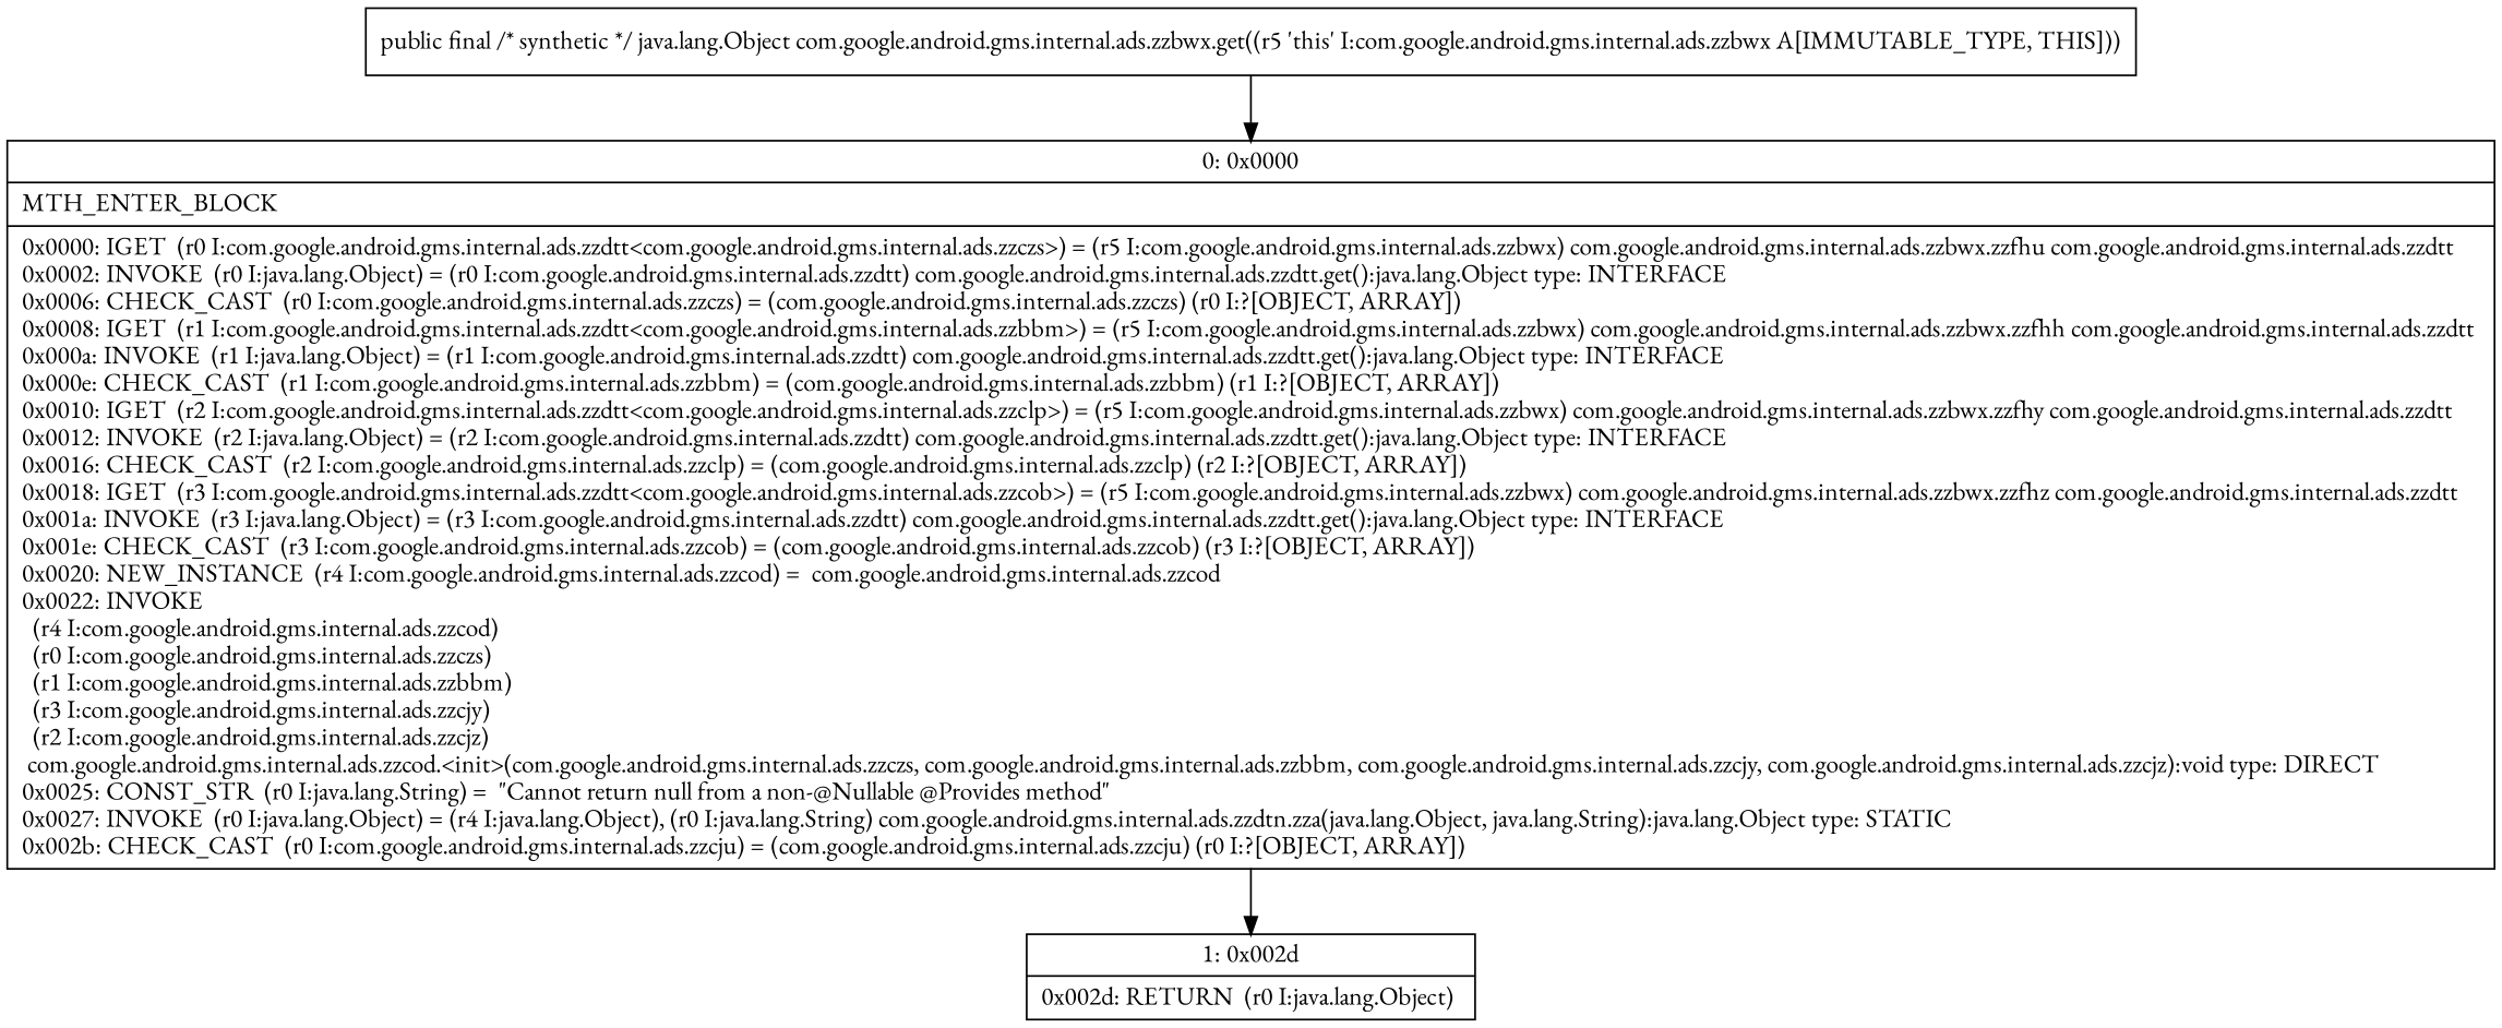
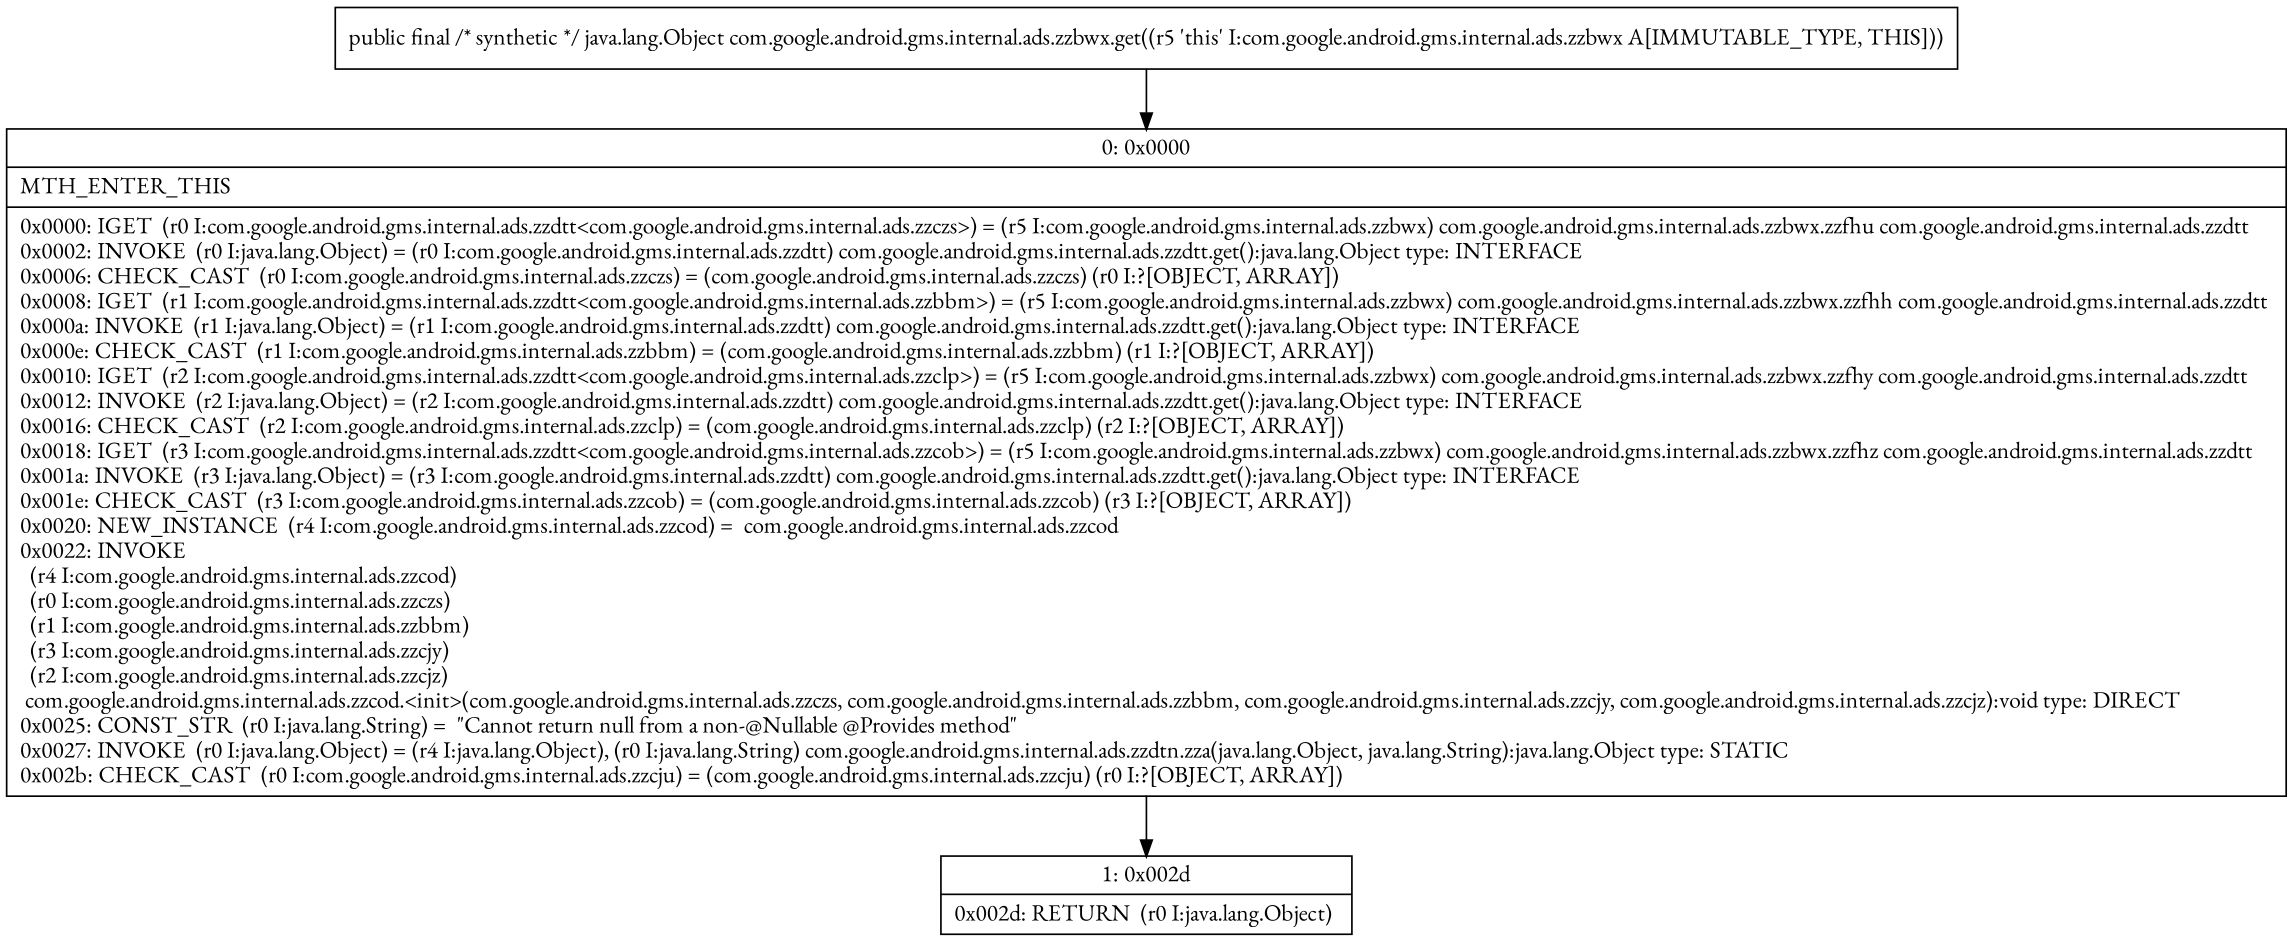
  digraph {
    fontname="EB Garamond"
    node [shape=record fontname="EB Garamond"]
    edge [fontname="EB Garamond"]
-   n1 [label="{0\:\ 0x0000|MTH_ENTER_BLOCK\l|0x0000: IGET  (r0 I:com.google.android.gms.internal.ads.zzdtt\<com.google.android.gms.internal.ads.zzczs\>) = (r5 I:com.google.android.gms.internal.ads.zzbwx) com.google.android.gms.internal.ads.zzbwx.zzfhu com.google.android.gms.internal.ads.zzdtt \l0x0002: INVOKE  (r0 I:java.lang.Object) = (r0 I:com.google.android.gms.internal.ads.zzdtt) com.google.android.gms.internal.ads.zzdtt.get():java.lang.Object type: INTERFACE \l0x0006: CHECK_CAST  (r0 I:com.google.android.gms.internal.ads.zzczs) = (com.google.android.gms.internal.ads.zzczs) (r0 I:?[OBJECT, ARRAY]) \l0x0008: IGET  (r1 I:com.google.android.gms.internal.ads.zzdtt\<com.google.android.gms.internal.ads.zzbbm\>) = (r5 I:com.google.android.gms.internal.ads.zzbwx) com.google.android.gms.internal.ads.zzbwx.zzfhh com.google.android.gms.internal.ads.zzdtt \l0x000a: INVOKE  (r1 I:java.lang.Object) = (r1 I:com.google.android.gms.internal.ads.zzdtt) com.google.android.gms.internal.ads.zzdtt.get():java.lang.Object type: INTERFACE \l0x000e: CHECK_CAST  (r1 I:com.google.android.gms.internal.ads.zzbbm) = (com.google.android.gms.internal.ads.zzbbm) (r1 I:?[OBJECT, ARRAY]) \l0x0010: IGET  (r2 I:com.google.android.gms.internal.ads.zzdtt\<com.google.android.gms.internal.ads.zzclp\>) = (r5 I:com.google.android.gms.internal.ads.zzbwx) com.google.android.gms.internal.ads.zzbwx.zzfhy com.google.android.gms.internal.ads.zzdtt \l0x0012: INVOKE  (r2 I:java.lang.Object) = (r2 I:com.google.android.gms.internal.ads.zzdtt) com.google.android.gms.internal.ads.zzdtt.get():java.lang.Object type: INTERFACE \l0x0016: CHECK_CAST  (r2 I:com.google.android.gms.internal.ads.zzclp) = (com.google.android.gms.internal.ads.zzclp) (r2 I:?[OBJECT, ARRAY]) \l0x0018: IGET  (r3 I:com.google.android.gms.internal.ads.zzdtt\<com.google.android.gms.internal.ads.zzcob\>) = (r5 I:com.google.android.gms.internal.ads.zzbwx) com.google.android.gms.internal.ads.zzbwx.zzfhz com.google.android.gms.internal.ads.zzdtt \l0x001a: INVOKE  (r3 I:java.lang.Object) = (r3 I:com.google.android.gms.internal.ads.zzdtt) com.google.android.gms.internal.ads.zzdtt.get():java.lang.Object type: INTERFACE \l0x001e: CHECK_CAST  (r3 I:com.google.android.gms.internal.ads.zzcob) = (com.google.android.gms.internal.ads.zzcob) (r3 I:?[OBJECT, ARRAY]) \l0x0020: NEW_INSTANCE  (r4 I:com.google.android.gms.internal.ads.zzcod) =  com.google.android.gms.internal.ads.zzcod \l0x0022: INVOKE  \l  (r4 I:com.google.android.gms.internal.ads.zzcod)\l  (r0 I:com.google.android.gms.internal.ads.zzczs)\l  (r1 I:com.google.android.gms.internal.ads.zzbbm)\l  (r3 I:com.google.android.gms.internal.ads.zzcjy)\l  (r2 I:com.google.android.gms.internal.ads.zzcjz)\l com.google.android.gms.internal.ads.zzcod.\<init\>(com.google.android.gms.internal.ads.zzczs, com.google.android.gms.internal.ads.zzbbm, com.google.android.gms.internal.ads.zzcjy, com.google.android.gms.internal.ads.zzcjz):void type: DIRECT \l0x0025: CONST_STR  (r0 I:java.lang.String) =  \"Cannot return null from a non\-@Nullable @Provides method\" \l0x0027: INVOKE  (r0 I:java.lang.Object) = (r4 I:java.lang.Object), (r0 I:java.lang.String) com.google.android.gms.internal.ads.zzdtn.zza(java.lang.Object, java.lang.String):java.lang.Object type: STATIC \l0x002b: CHECK_CAST  (r0 I:com.google.android.gms.internal.ads.zzcju) = (com.google.android.gms.internal.ads.zzcju) (r0 I:?[OBJECT, ARRAY]) \l}"]
+   n1 [label="{0\:\ 0x0000|MTH_ENTER_THIS\l|0x0000: IGET  (r0 I:com.google.android.gms.internal.ads.zzdtt\<com.google.android.gms.internal.ads.zzczs\>) = (r5 I:com.google.android.gms.internal.ads.zzbwx) com.google.android.gms.internal.ads.zzbwx.zzfhu com.google.android.gms.internal.ads.zzdtt \l0x0002: INVOKE  (r0 I:java.lang.Object) = (r0 I:com.google.android.gms.internal.ads.zzdtt) com.google.android.gms.internal.ads.zzdtt.get():java.lang.Object type: INTERFACE \l0x0006: CHECK_CAST  (r0 I:com.google.android.gms.internal.ads.zzczs) = (com.google.android.gms.internal.ads.zzczs) (r0 I:?[OBJECT, ARRAY]) \l0x0008: IGET  (r1 I:com.google.android.gms.internal.ads.zzdtt\<com.google.android.gms.internal.ads.zzbbm\>) = (r5 I:com.google.android.gms.internal.ads.zzbwx) com.google.android.gms.internal.ads.zzbwx.zzfhh com.google.android.gms.internal.ads.zzdtt \l0x000a: INVOKE  (r1 I:java.lang.Object) = (r1 I:com.google.android.gms.internal.ads.zzdtt) com.google.android.gms.internal.ads.zzdtt.get():java.lang.Object type: INTERFACE \l0x000e: CHECK_CAST  (r1 I:com.google.android.gms.internal.ads.zzbbm) = (com.google.android.gms.internal.ads.zzbbm) (r1 I:?[OBJECT, ARRAY]) \l0x0010: IGET  (r2 I:com.google.android.gms.internal.ads.zzdtt\<com.google.android.gms.internal.ads.zzclp\>) = (r5 I:com.google.android.gms.internal.ads.zzbwx) com.google.android.gms.internal.ads.zzbwx.zzfhy com.google.android.gms.internal.ads.zzdtt \l0x0012: INVOKE  (r2 I:java.lang.Object) = (r2 I:com.google.android.gms.internal.ads.zzdtt) com.google.android.gms.internal.ads.zzdtt.get():java.lang.Object type: INTERFACE \l0x0016: CHECK_CAST  (r2 I:com.google.android.gms.internal.ads.zzclp) = (com.google.android.gms.internal.ads.zzclp) (r2 I:?[OBJECT, ARRAY]) \l0x0018: IGET  (r3 I:com.google.android.gms.internal.ads.zzdtt\<com.google.android.gms.internal.ads.zzcob\>) = (r5 I:com.google.android.gms.internal.ads.zzbwx) com.google.android.gms.internal.ads.zzbwx.zzfhz com.google.android.gms.internal.ads.zzdtt \l0x001a: INVOKE  (r3 I:java.lang.Object) = (r3 I:com.google.android.gms.internal.ads.zzdtt) com.google.android.gms.internal.ads.zzdtt.get():java.lang.Object type: INTERFACE \l0x001e: CHECK_CAST  (r3 I:com.google.android.gms.internal.ads.zzcob) = (com.google.android.gms.internal.ads.zzcob) (r3 I:?[OBJECT, ARRAY]) \l0x0020: NEW_INSTANCE  (r4 I:com.google.android.gms.internal.ads.zzcod) =  com.google.android.gms.internal.ads.zzcod \l0x0022: INVOKE  \l  (r4 I:com.google.android.gms.internal.ads.zzcod)\l  (r0 I:com.google.android.gms.internal.ads.zzczs)\l  (r1 I:com.google.android.gms.internal.ads.zzbbm)\l  (r3 I:com.google.android.gms.internal.ads.zzcjy)\l  (r2 I:com.google.android.gms.internal.ads.zzcjz)\l com.google.android.gms.internal.ads.zzcod.\<init\>(com.google.android.gms.internal.ads.zzczs, com.google.android.gms.internal.ads.zzbbm, com.google.android.gms.internal.ads.zzcjy, com.google.android.gms.internal.ads.zzcjz):void type: DIRECT \l0x0025: CONST_STR  (r0 I:java.lang.String) =  \"Cannot return null from a non\-@Nullable @Provides method\" \l0x0027: INVOKE  (r0 I:java.lang.Object) = (r4 I:java.lang.Object), (r0 I:java.lang.String) com.google.android.gms.internal.ads.zzdtn.zza(java.lang.Object, java.lang.String):java.lang.Object type: STATIC \l0x002b: CHECK_CAST  (r0 I:com.google.android.gms.internal.ads.zzcju) = (com.google.android.gms.internal.ads.zzcju) (r0 I:?[OBJECT, ARRAY]) \l}"]
    n2 [label="{1\:\ 0x002d|0x002d: RETURN  (r0 I:java.lang.Object) \l}"]
    n3 [label="{public final \/* synthetic *\/ java.lang.Object com.google.android.gms.internal.ads.zzbwx.get((r5 'this' I:com.google.android.gms.internal.ads.zzbwx A[IMMUTABLE_TYPE, THIS])) }"]
    n1 -> n2
    n3 -> n1
  }
